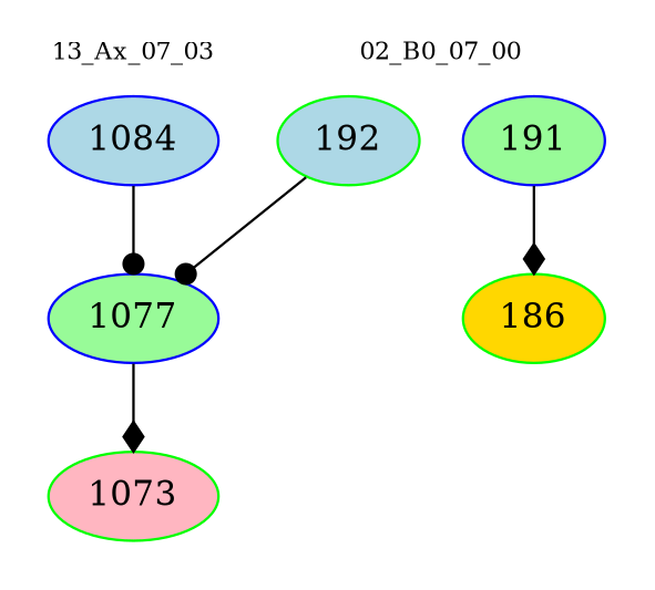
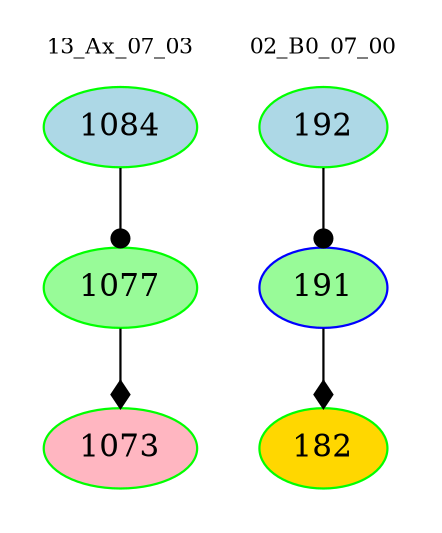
  digraph {
    node [color=green fillcolor=lightblue style=filled]
    edge [arrowhead=dot color=black]
-   n1 [color=blue label=1084]
-   n2 [color=blue fillcolor=palegreen label=1077]
+   n1 [label=1084]
+   n2 [fillcolor=palegreen label=1077]
    n3 [fillcolor=lightpink label=1073]
    n4 [label=192]
    n5 [color=blue fillcolor=palegreen label=191]
-   n6 [fillcolor=gold label=186]
+   n6 [fillcolor=gold label=182]
    subgraph cluster_1 {
      color=white
      fontsize=10
      label="13_Ax_07_03"
      n1
      n2
      n3
    }
    subgraph cluster_2 {
      color=white
      fontsize=10
      label="02_B0_07_00"
      n4
      n5
      n6
    }
    n1 -> n2
    n2 -> n3 [arrowhead=diamond]
-   n4 -> n2
+   n4 -> n5
    n5 -> n6 [arrowhead=diamond]
  }
